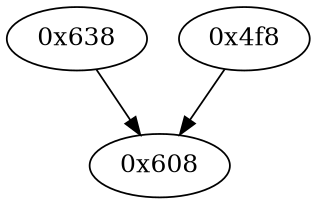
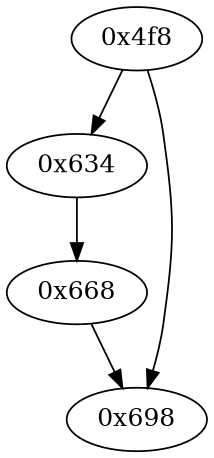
  strict digraph {
-   "0x638" [opcode="[u'push', u'mov', u'ldr', u'add', u'bl', u'mov', u'pop']"]
-   "0x608" [opcode="[u'cmp', u'mov', u'sub', u'sub', u'umull', u'and', u'lsr', u'rrx', u'add', u'sub', u'b']"]
+   "0x634" [opcode="[u'mov']"]
+   "0x638" [opcode="[u'push', u'mov', u'ldr', u'add', u'bl', u'mov', u'pop']" label="0x668"]
+   "0x608" [opcode="[u'cmp', u'mov', u'sub', u'sub', u'umull', u'and', u'lsr', u'rrx', u'add', u'sub', u'b']" label="0x698"]
    n4 [label="0x4f8" opcode="[u'ldr', u'ldrb', u'cmp', u'b']"]
+   "0x634" -> "0x638"
    "0x638" -> "0x608"
+   n4 -> "0x634"
    n4 -> "0x608"
  }
